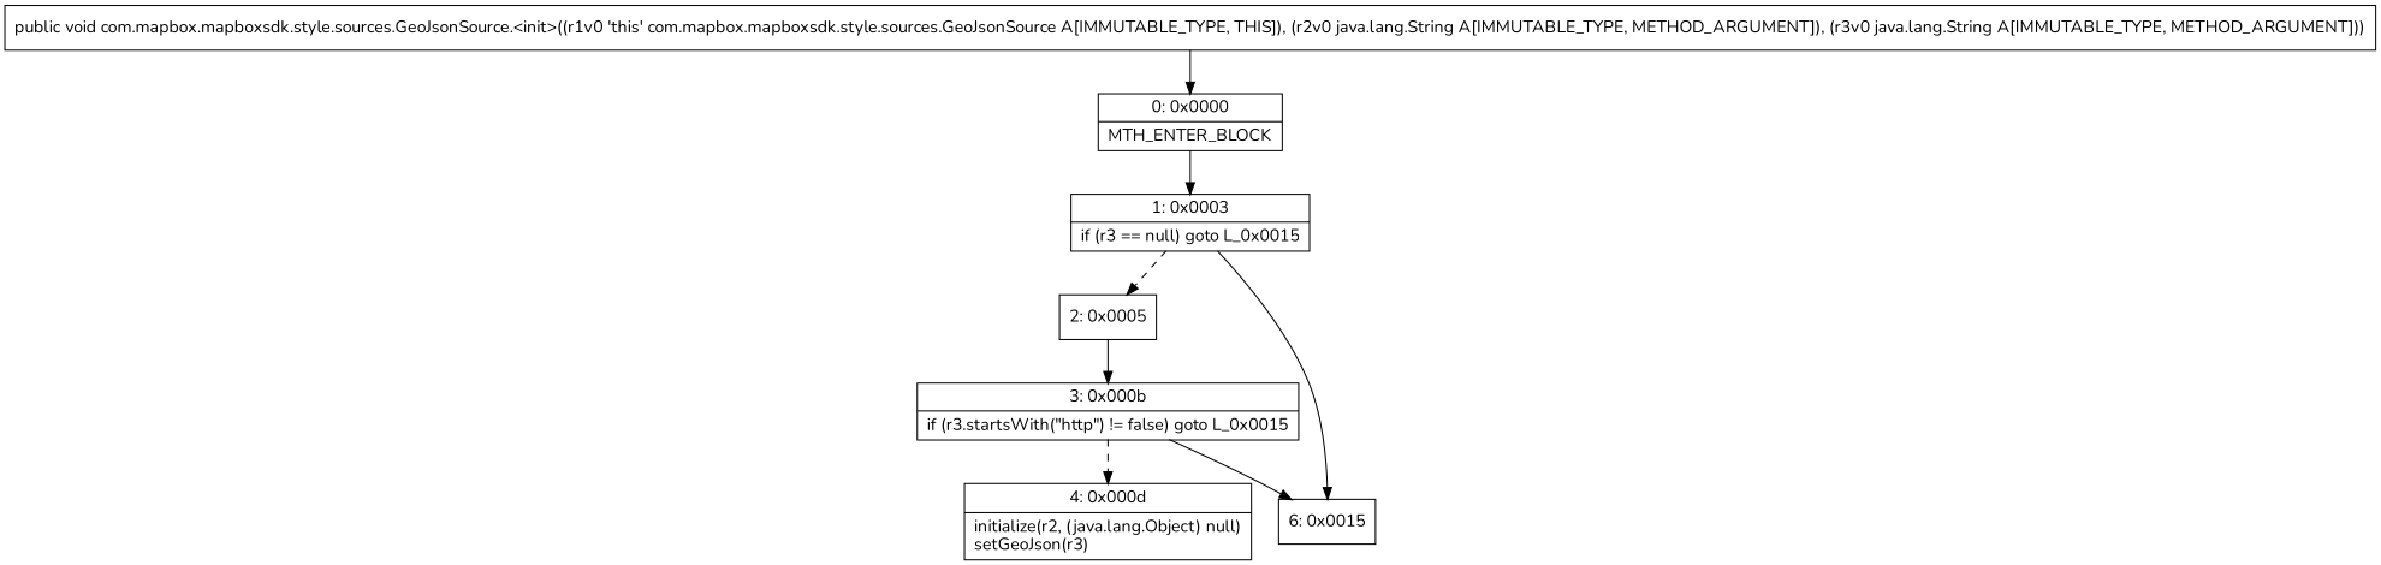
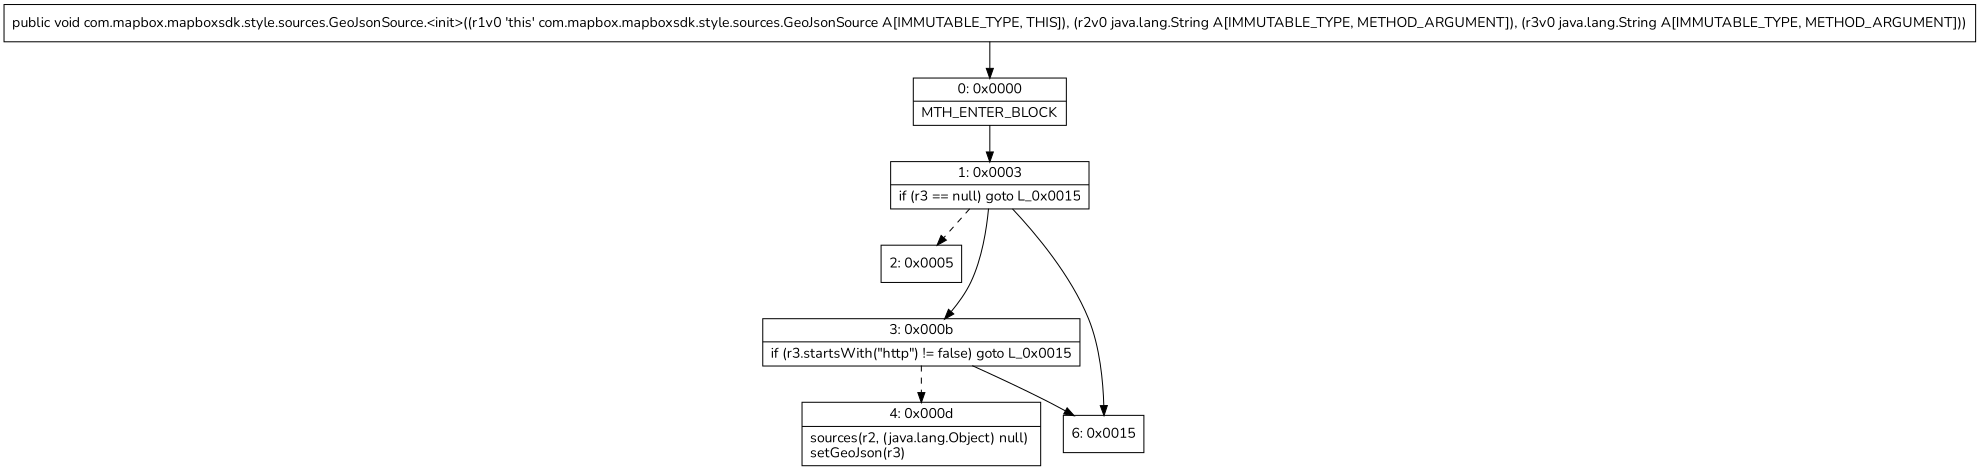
  digraph {
    fontname=Nunito
    node [fontname=Nunito shape=record]
    edge [fontname=Nunito]
    n1 [label="{0\:\ 0x0000|MTH_ENTER_BLOCK\l}"]
    n2 [label="{1\:\ 0x0003|if (r3 == null) goto L_0x0015\l}"]
    n3 [label="{2\:\ 0x0005}"]
    n4 [label="{6\:\ 0x0015}"]
    n5 [label="{3\:\ 0x000b|if (r3.startsWith(\"http\") != false) goto L_0x0015\l}"]
-   n6 [label="{4\:\ 0x000d|initialize(r2, (java.lang.Object) null)\lsetGeoJson(r3)\l}"]
+   n6 [label="{4\:\ 0x000d|sources(r2, (java.lang.Object) null)\lsetGeoJson(r3)\l}"]
    n7 [label="{public void com.mapbox.mapboxsdk.style.sources.GeoJsonSource.\<init\>((r1v0 'this' com.mapbox.mapboxsdk.style.sources.GeoJsonSource A[IMMUTABLE_TYPE, THIS]), (r2v0 java.lang.String A[IMMUTABLE_TYPE, METHOD_ARGUMENT]), (r3v0 java.lang.String A[IMMUTABLE_TYPE, METHOD_ARGUMENT])) }"]
    n1 -> n2
    n2 -> n3 [style=dashed]
    n2 -> n4
-   n3 -> n5
+   n2 -> n5
    n5 -> n4
    n5 -> n6 [style=dashed]
    n7 -> n1
  }
